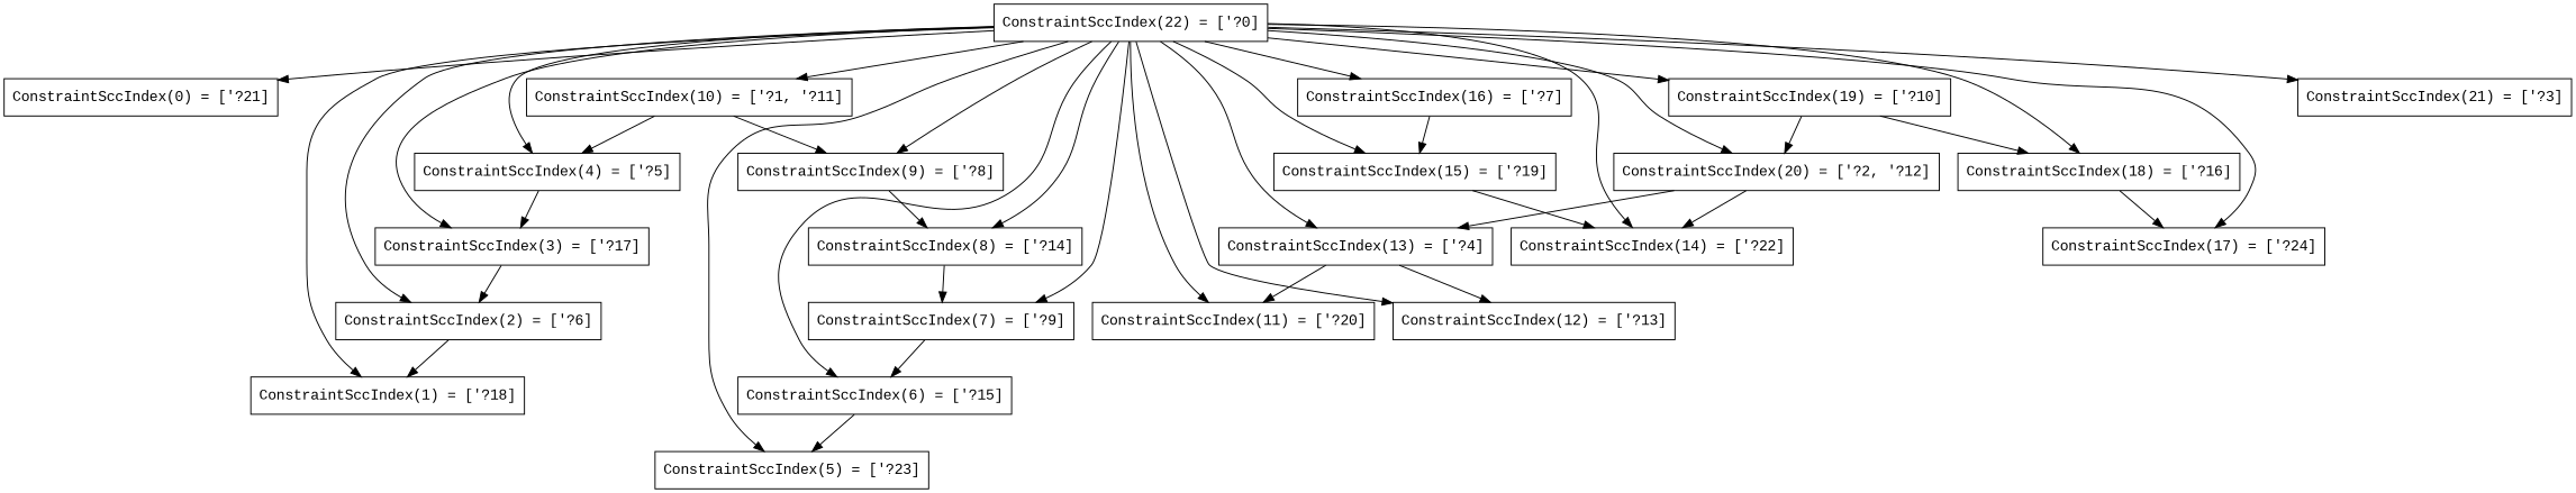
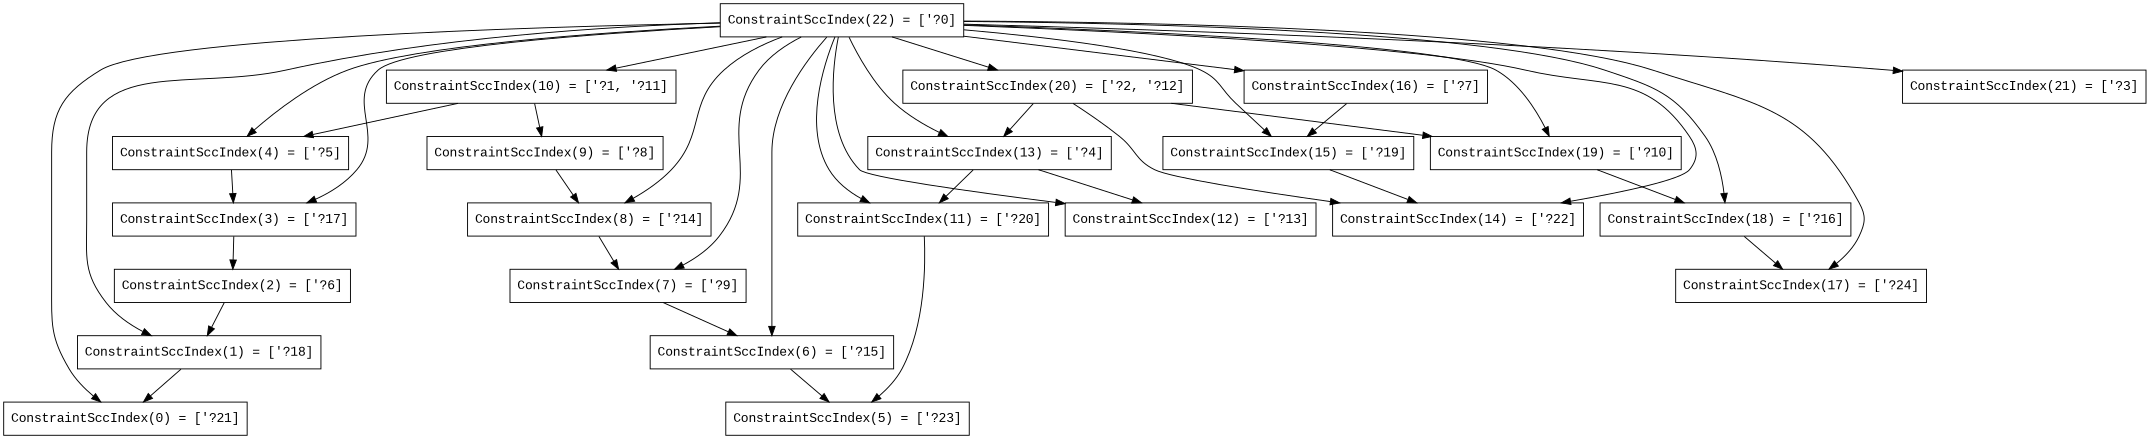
  digraph {
    fontname="Liberation Mono"
    node [fontname="Liberation Mono" shape=box]
    edge [fontname="Liberation Mono"]
    n1 [label="ConstraintSccIndex(0) = [\'?21]"]
    n2 [label="ConstraintSccIndex(1) = [\'?18]"]
    n3 [label="ConstraintSccIndex(2) = [\'?6]"]
    n4 [label="ConstraintSccIndex(3) = [\'?17]"]
    n5 [label="ConstraintSccIndex(4) = [\'?5]"]
    n6 [label="ConstraintSccIndex(5) = [\'?23]"]
    n7 [label="ConstraintSccIndex(6) = [\'?15]"]
    n8 [label="ConstraintSccIndex(7) = [\'?9]"]
    n9 [label="ConstraintSccIndex(8) = [\'?14]"]
    n10 [label="ConstraintSccIndex(9) = [\'?8]"]
    n11 [label="ConstraintSccIndex(10) = [\'?1, \'?11]"]
    n12 [label="ConstraintSccIndex(11) = [\'?20]"]
    n13 [label="ConstraintSccIndex(12) = [\'?13]"]
    n14 [label="ConstraintSccIndex(13) = [\'?4]"]
    n15 [label="ConstraintSccIndex(14) = [\'?22]"]
    n16 [label="ConstraintSccIndex(15) = [\'?19]"]
    n17 [label="ConstraintSccIndex(16) = [\'?7]"]
    n18 [label="ConstraintSccIndex(17) = [\'?24]"]
    n19 [label="ConstraintSccIndex(18) = [\'?16]"]
    n20 [label="ConstraintSccIndex(19) = [\'?10]"]
    n21 [label="ConstraintSccIndex(20) = [\'?2, \'?12]"]
    n22 [label="ConstraintSccIndex(21) = [\'?3]"]
    n23 [label="ConstraintSccIndex(22) = [\'?0]"]
+   n2 -> n1
    n3 -> n2
    n4 -> n3
    n5 -> n4
    n7 -> n6
    n8 -> n7
    n9 -> n8
    n10 -> n9
    n11 -> n5
    n11 -> n10
    n14 -> n12
    n14 -> n13
    n16 -> n15
    n17 -> n16
    n19 -> n18
    n20 -> n19
    n21 -> n14
    n21 -> n15
-   n20 -> n21
+   n21 -> n20
    n23 -> n1
    n23 -> n2
-   n23 -> n3
    n23 -> n4
    n23 -> n5
-   n23 -> n6
+   n12 -> n6
    n23 -> n7
    n23 -> n8
    n23 -> n9
-   n23 -> n10
    n23 -> n11
    n23 -> n12
    n23 -> n13
    n23 -> n14
    n23 -> n15
    n23 -> n16
    n23 -> n17
    n23 -> n18
    n23 -> n19
    n23 -> n20
    n23 -> n21
    n23 -> n22
  }
